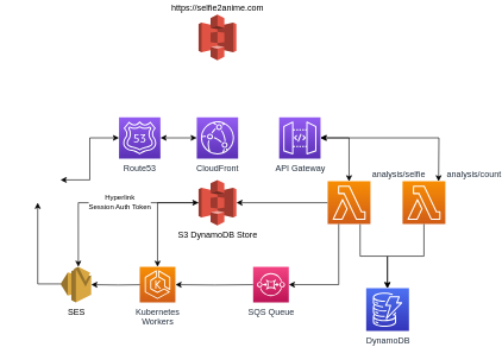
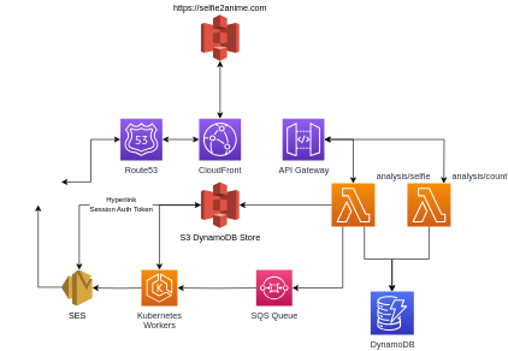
  <mxCell id="0" />
  <mxCell id="1" parent="0" />
  <mxCell id="2" value="analysis/count" style="outlineConnect=0;fontColor=#232F3E;gradientColor=#F78E04;gradientDirection=north;fillColor=#D05C17;strokeColor=#ffffff;dashed=0;verticalLabelPosition=top;verticalAlign=bottom;align=left;html=1;fontSize=12;fontStyle=0;aspect=fixed;shape=mxgraph.aws4.resourceIcon;resIcon=mxgraph.aws4.lambda;labelPosition=right;" parent="1" vertex="1"><mxGeometry x="563.5" y="254" width="60" height="60" as="geometry" /></mxCell>
  <mxCell id="3" style="edgeStyle=orthogonalEdgeStyle;rounded=0;orthogonalLoop=1;jettySize=auto;html=1;startArrow=classic;startFill=1;" parent="1" source="5" target="10" edge="1"><mxGeometry relative="1" as="geometry" /></mxCell>
  <mxCell id="4" style="edgeStyle=orthogonalEdgeStyle;rounded=0;orthogonalLoop=1;jettySize=auto;html=1;startArrow=classic;startFill=1;" parent="1" source="5" edge="1"><mxGeometry relative="1" as="geometry"><mxPoint x="614" y="254" as="targetPoint" /></mxGeometry></mxCell>
  <mxCell id="5" value="API Gateway" style="outlineConnect=0;fontColor=#232F3E;gradientColor=#945DF2;gradientDirection=north;fillColor=#5A30B5;strokeColor=#ffffff;dashed=0;verticalLabelPosition=bottom;verticalAlign=top;align=center;html=1;fontSize=12;fontStyle=0;aspect=fixed;shape=mxgraph.aws4.resourceIcon;resIcon=mxgraph.aws4.api_gateway;" parent="1" vertex="1"><mxGeometry x="390.5" y="164" width="58" height="58" as="geometry" /></mxCell>
  <mxCell id="6" value="DynamoDB" style="outlineConnect=0;fontColor=#232F3E;gradientColor=#4D72F3;gradientDirection=north;fillColor=#3334B9;strokeColor=#ffffff;dashed=0;verticalLabelPosition=bottom;verticalAlign=top;align=center;html=1;fontSize=12;fontStyle=0;aspect=fixed;shape=mxgraph.aws4.resourceIcon;resIcon=mxgraph.aws4.dynamodb;" parent="1" vertex="1"><mxGeometry x="512.5" y="404" width="60" height="60" as="geometry" /></mxCell>
  <mxCell id="7" style="edgeStyle=orthogonalEdgeStyle;rounded=0;orthogonalLoop=1;jettySize=auto;html=1;" parent="1" source="2" target="6" edge="1"><mxGeometry relative="1" as="geometry" /></mxCell>
  <mxCell id="8" style="edgeStyle=orthogonalEdgeStyle;rounded=0;orthogonalLoop=1;jettySize=auto;html=1;" parent="1" source="10" target="6" edge="1"><mxGeometry relative="1" as="geometry"><Array as="points"><mxPoint x="504" y="359" /><mxPoint x="542" y="359" /></Array></mxGeometry></mxCell>
  <mxCell id="9" style="edgeStyle=orthogonalEdgeStyle;rounded=0;orthogonalLoop=1;jettySize=auto;html=1;startArrow=none;startFill=0;endArrow=classic;endFill=1;" parent="1" source="10" target="19" edge="1"><mxGeometry relative="1" as="geometry" /></mxCell>
  <mxCell id="10" value="analysis/selfie" style="outlineConnect=0;fontColor=#232F3E;gradientColor=#F78E04;gradientDirection=north;fillColor=#D05C17;strokeColor=#ffffff;dashed=0;verticalLabelPosition=top;verticalAlign=bottom;align=left;html=1;fontSize=12;fontStyle=0;aspect=fixed;shape=mxgraph.aws4.resourceIcon;resIcon=mxgraph.aws4.lambda;labelPosition=right;" parent="1" vertex="1"><mxGeometry x="458.5" y="254" width="60" height="60" as="geometry" /></mxCell>
  <mxCell id="11" style="edgeStyle=orthogonalEdgeStyle;rounded=0;orthogonalLoop=1;jettySize=auto;html=1;startArrow=classic;startFill=1;" parent="1" source="12" target="13" edge="1"><mxGeometry relative="1" as="geometry" /></mxCell>
  <mxCell id="12" value="Route53" style="outlineConnect=0;fontColor=#232F3E;gradientColor=#945DF2;gradientDirection=north;fillColor=#5A30B5;strokeColor=#ffffff;dashed=0;verticalLabelPosition=bottom;verticalAlign=top;align=center;html=1;fontSize=12;fontStyle=0;aspect=fixed;shape=mxgraph.aws4.resourceIcon;resIcon=mxgraph.aws4.route_53;" parent="1" vertex="1"><mxGeometry x="166" y="164" width="58" height="58" as="geometry" /></mxCell>
  <mxCell id="13" value="CloudFront" style="outlineConnect=0;fontColor=#232F3E;gradientColor=#945DF2;gradientDirection=north;fillColor=#5A30B5;strokeColor=#ffffff;dashed=0;verticalLabelPosition=bottom;verticalAlign=top;align=center;html=1;fontSize=12;fontStyle=0;aspect=fixed;shape=mxgraph.aws4.resourceIcon;resIcon=mxgraph.aws4.cloudfront;" parent="1" vertex="1"><mxGeometry x="275" y="164" width="58" height="58" as="geometry" /></mxCell>
+ <mxCell id="14" style="edgeStyle=orthogonalEdgeStyle;rounded=0;orthogonalLoop=1;jettySize=auto;html=1;startArrow=classic;startFill=1;" parent="1" source="15" target="13" edge="1"><mxGeometry relative="1" as="geometry" /></mxCell>
  <mxCell id="15" value="https://selfie2anime.com" style="outlineConnect=0;dashed=0;verticalLabelPosition=top;verticalAlign=bottom;align=center;html=1;shape=mxgraph.aws3.s3;fillColor=#E05243;gradientColor=none;labelPosition=center;" parent="1" vertex="1"><mxGeometry x="277.5" y="20" width="53" height="64" as="geometry" /></mxCell>
  <mxCell id="16" style="edgeStyle=orthogonalEdgeStyle;rounded=0;orthogonalLoop=1;jettySize=auto;html=1;entryX=0.58;entryY=0;entryDx=0;entryDy=0;entryPerimeter=0;startArrow=none;startFill=0;endArrow=classic;endFill=1;" parent="1" source="19" target="25" edge="1"><mxGeometry relative="1" as="geometry" /></mxCell>
  <mxCell id="17" value="Hyperlink&lt;br&gt;Session Auth Token" style="text;html=1;resizable=0;points=[];align=center;verticalAlign=middle;labelBackgroundColor=#ffffff;fontSize=10;" parent="16" vertex="1" connectable="0"><mxGeometry x="-0.141" y="-2" relative="1" as="geometry"><mxPoint as="offset" /></mxGeometry></mxCell>
  <mxCell id="18" style="edgeStyle=orthogonalEdgeStyle;rounded=0;orthogonalLoop=1;jettySize=auto;html=1;startArrow=classic;startFill=1;endArrow=classic;endFill=1;" edge="1" parent="1" source="19" target="28"><mxGeometry relative="1" as="geometry" /></mxCell>
  <mxCell id="19" value="S3 DynamoDB Store" style="outlineConnect=0;dashed=0;verticalLabelPosition=bottom;verticalAlign=top;align=center;html=1;shape=mxgraph.aws3.s3;fillColor=#E05243;gradientColor=none;labelPosition=center;" parent="1" vertex="1"><mxGeometry x="277.5" y="252" width="53" height="64" as="geometry" /></mxCell>
  <mxCell id="20" style="edgeStyle=orthogonalEdgeStyle;rounded=0;orthogonalLoop=1;jettySize=auto;html=1;startArrow=classic;startFill=1;" parent="1" source="21" target="12" edge="1"><mxGeometry relative="1" as="geometry" /></mxCell>
  <mxCell id="21" value="" style="shape=image;html=1;verticalAlign=top;verticalLabelPosition=bottom;labelBackgroundColor=#ffffff;imageAspect=0;aspect=fixed;image=https://cdn4.iconfinder.com/data/icons/ionicons/512/icon-person-stalker-128.png;gradientColor=#ffffff;" parent="1" vertex="1"><mxGeometry x="20" y="220" width="64" height="64" as="geometry" /></mxCell>
  <mxCell id="22" style="edgeStyle=orthogonalEdgeStyle;rounded=0;orthogonalLoop=1;jettySize=auto;html=1;startArrow=none;startFill=0;endArrow=classic;endFill=1;" parent="1" target="25" edge="1"><mxGeometry relative="1" as="geometry"><mxPoint x="202.5" y="399" as="sourcePoint" /></mxGeometry></mxCell>
  <mxCell id="23" style="edgeStyle=orthogonalEdgeStyle;rounded=0;orthogonalLoop=1;jettySize=auto;html=1;startArrow=classic;startFill=1;endArrow=none;endFill=0;" parent="1" target="27" edge="1"><mxGeometry relative="1" as="geometry"><mxPoint x="245.1" y="399" as="sourcePoint" /></mxGeometry></mxCell>
  <mxCell id="24" style="edgeStyle=orthogonalEdgeStyle;rounded=0;orthogonalLoop=1;jettySize=auto;html=1;startArrow=none;startFill=0;exitX=0;exitY=0.48;exitDx=0;exitDy=0;exitPerimeter=0;" parent="1" source="25" target="21" edge="1"><mxGeometry relative="1" as="geometry" /></mxCell>
  <mxCell id="25" value="SES" style="outlineConnect=0;dashed=0;verticalLabelPosition=bottom;verticalAlign=top;align=center;html=1;shape=mxgraph.aws3.ses;fillColor=#D9A741;gradientColor=none;" parent="1" vertex="1"><mxGeometry x="84" y="374" width="43" height="50" as="geometry" /></mxCell>
  <mxCell id="26" style="edgeStyle=orthogonalEdgeStyle;rounded=0;orthogonalLoop=1;jettySize=auto;html=1;startArrow=classic;startFill=1;endArrow=none;endFill=0;" parent="1" source="27" target="10" edge="1"><mxGeometry relative="1" as="geometry"><Array as="points"><mxPoint x="474" y="399" /></Array></mxGeometry></mxCell>
  <mxCell id="27" value="&lt;span&gt;SQS Queue&lt;/span&gt;" style="outlineConnect=0;fontColor=#232F3E;gradientColor=#F34482;gradientDirection=north;fillColor=#BC1356;strokeColor=#ffffff;dashed=0;verticalLabelPosition=bottom;verticalAlign=top;align=center;html=1;fontSize=12;fontStyle=0;aspect=fixed;shape=mxgraph.aws4.resourceIcon;resIcon=mxgraph.aws4.sqs;" parent="1" vertex="1"><mxGeometry x="354" y="374" width="50" height="50" as="geometry" /></mxCell>
  <mxCell id="28" value="Kubernetes&lt;br&gt;Workers" style="outlineConnect=0;fontColor=#232F3E;gradientColor=#F78E04;gradientDirection=north;fillColor=#D05C17;strokeColor=#ffffff;dashed=0;verticalLabelPosition=bottom;verticalAlign=top;align=center;html=1;fontSize=12;fontStyle=0;aspect=fixed;shape=mxgraph.aws4.resourceIcon;resIcon=mxgraph.aws4.eks;" vertex="1" parent="1"><mxGeometry x="195" y="374" width="50" height="50" as="geometry" /></mxCell>
